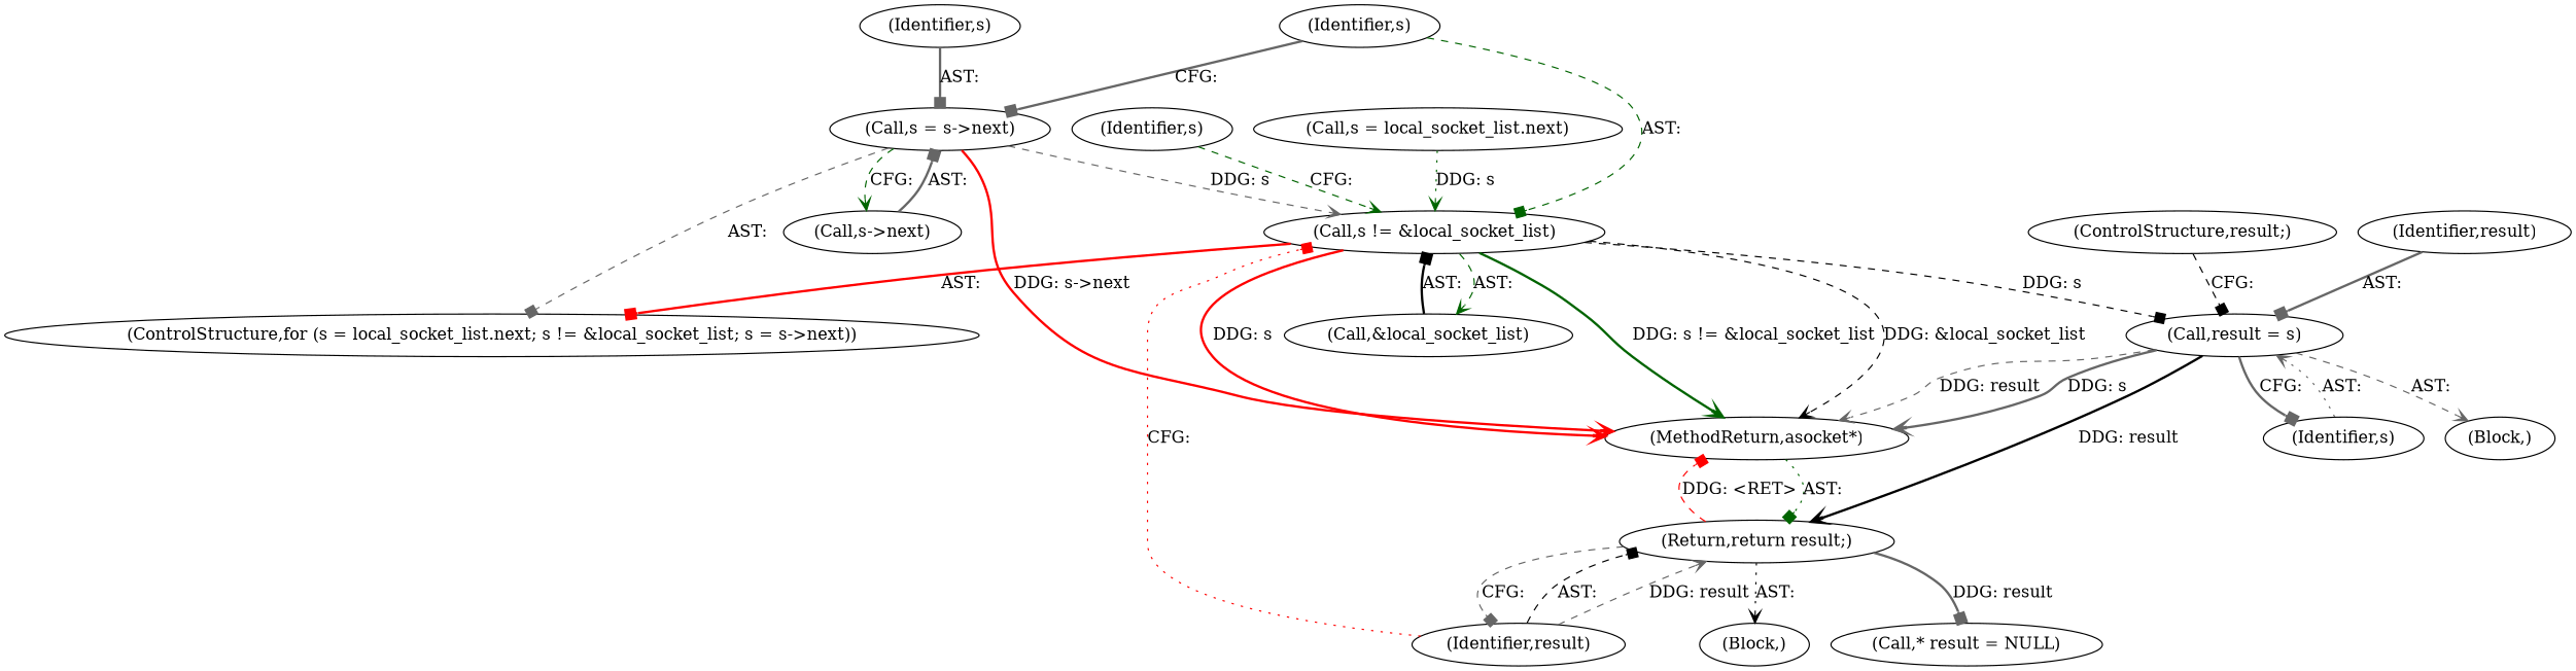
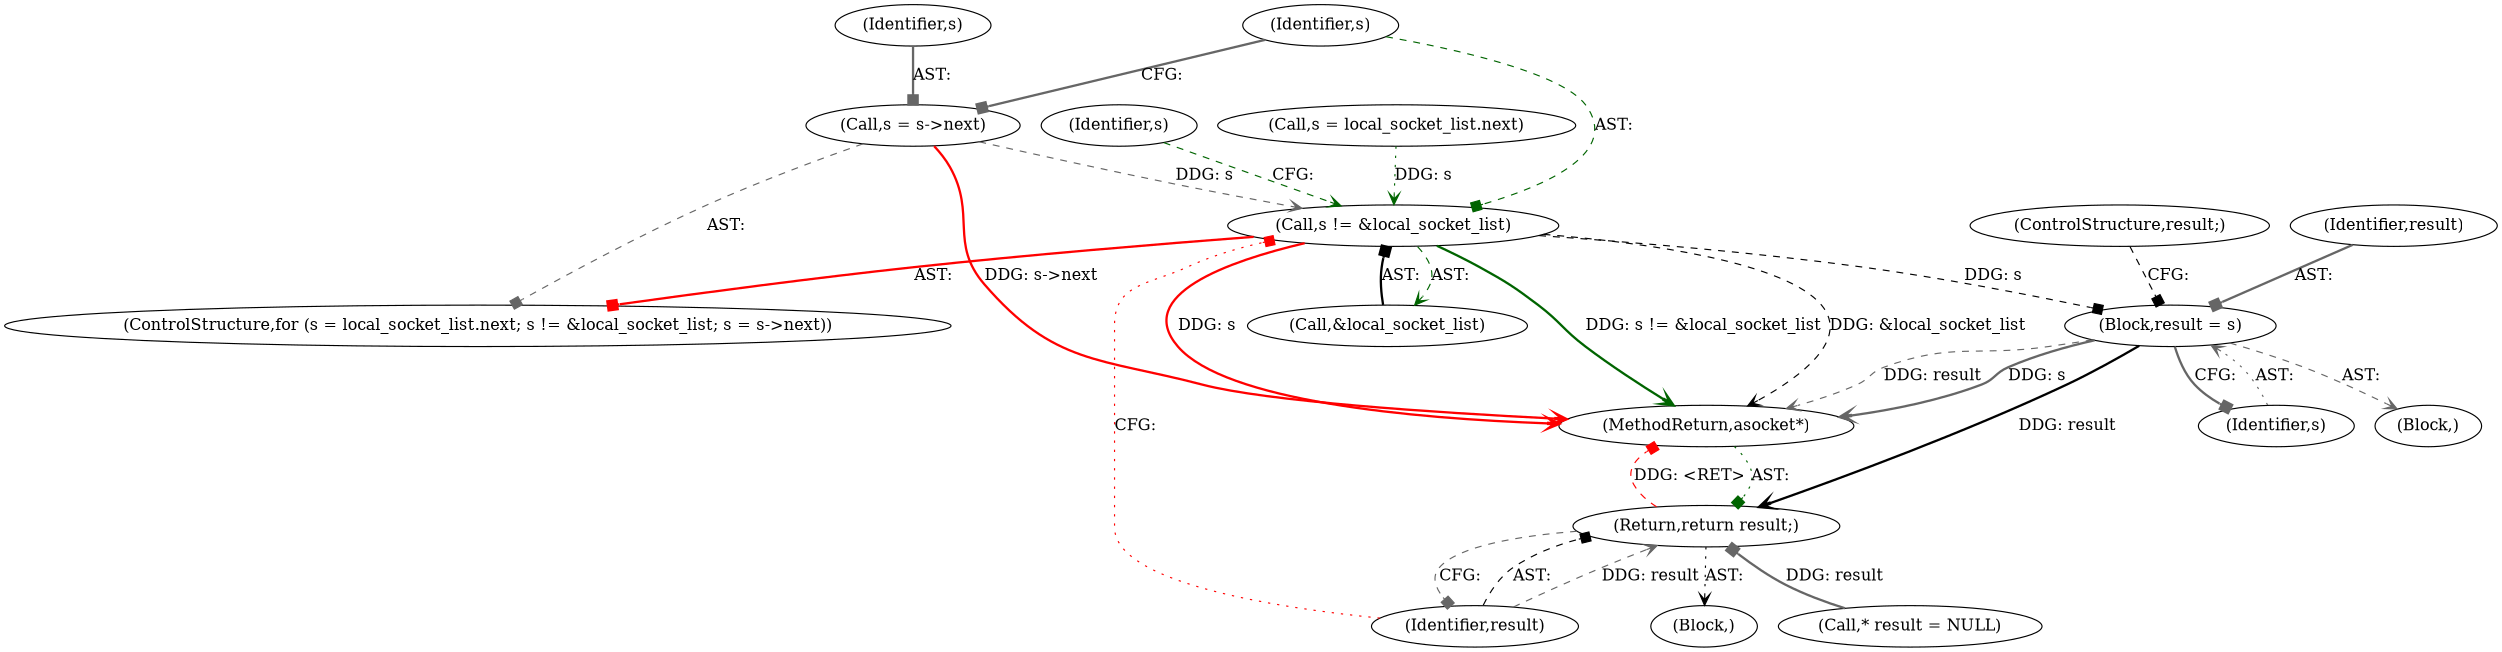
  digraph {
    edge [arrowhead=box color=gray40 style=dashed]
    n1 [label="(Call,s = s->next)"]
    n2 [label="(Call,s != &local_socket_list)"]
    n3 [label="(ControlStructure,for (s = local_socket_list.next; s != &local_socket_list; s = s->next))"]
    n4 [label="(MethodReturn,asocket*)"]
-   n5 [label="(Call,s->next)"]
-   n6 [label="(Call,result = s)"]
+   n6 [label="(Block,result = s)"]
    n7 [label="(Call,&local_socket_list)"]
    n8 [label="(Return,return result;)"]
    n9 [label="(Block,)"]
    n10 [label="(Identifier,s)"]
    n11 [label="(Identifier,result)"]
    n12 [label="(Block,)"]
    n13 [label="(Identifier,s)"]
    n14 [label="(Call,s = local_socket_list.next)"]
    n15 [label="(Identifier,s)"]
    n16 [label="(ControlStructure,result;)"]
    n17 [label="(Call,* result = NULL)"]
    n18 [label="(Identifier,result)"]
    n19 [label="(Identifier,s)"]
    n1 -> n2 [arrowhead=vee label="DDG: s"]
    n1 -> n3 [label="AST: "]
    n1 -> n4 [arrowhead=vee color=red label="DDG: s->next" style=bold]
-   n1 -> n5 [arrowhead=vee color=darkgreen label="CFG: "]
    n2 -> n3 [color=red label="AST: " style=bold]
    n2 -> n4 [arrowhead=vee color=darkgreen label="DDG: s != &local_socket_list" style=bold]
    n2 -> n4 [arrowhead=vee color=black label="DDG: &local_socket_list"]
    n2 -> n4 [arrowhead=vee color=red label="DDG: s" style=bold]
    n2 -> n6 [color=black label="DDG: s"]
    n2 -> n7 [arrowhead=vee color=darkgreen label="AST: "]
    n4 -> n8 [color=darkgreen label="AST: " style=dotted]
-   n5 -> n1 [label="AST: " style=bold]
    n6 -> n4 [arrowhead=vee label="DDG: result"]
    n6 -> n4 [arrowhead=vee label="DDG: s" style=bold]
    n6 -> n8 [arrowhead=vee color=black label="DDG: result" style=bold]
    n6 -> n9 [arrowhead=vee label="AST: "]
    n6 -> n10 [label="CFG: " style=bold]
    n7 -> n2 [color=black label="AST: " style=bold]
    n8 -> n4 [color=red label="DDG: <RET>"]
    n8 -> n11 [label="CFG: "]
    n8 -> n12 [arrowhead=vee color=black label="AST: " style=dotted]
    n10 -> n6 [arrowhead=vee label="AST: " style=dotted]
    n11 -> n2 [color=red label="CFG: " style=dotted]
    n11 -> n8 [color=black label="AST: "]
    n11 -> n8 [arrowhead=vee label="DDG: result"]
    n13 -> n2 [arrowhead=vee color=darkgreen label="CFG: "]
    n14 -> n2 [arrowhead=vee color=darkgreen label="DDG: s" style=dotted]
    n15 -> n1 [label="CFG: " style=bold]
    n15 -> n2 [color=darkgreen label="AST: "]
    n16 -> n6 [color=black label="CFG: "]
-   n8 -> n17 [label="DDG: result" style=bold]
+   n17 -> n8 [label="DDG: result" style=bold]
    n18 -> n6 [label="AST: " style=bold]
    n19 -> n1 [label="AST: " style=bold]
  }
